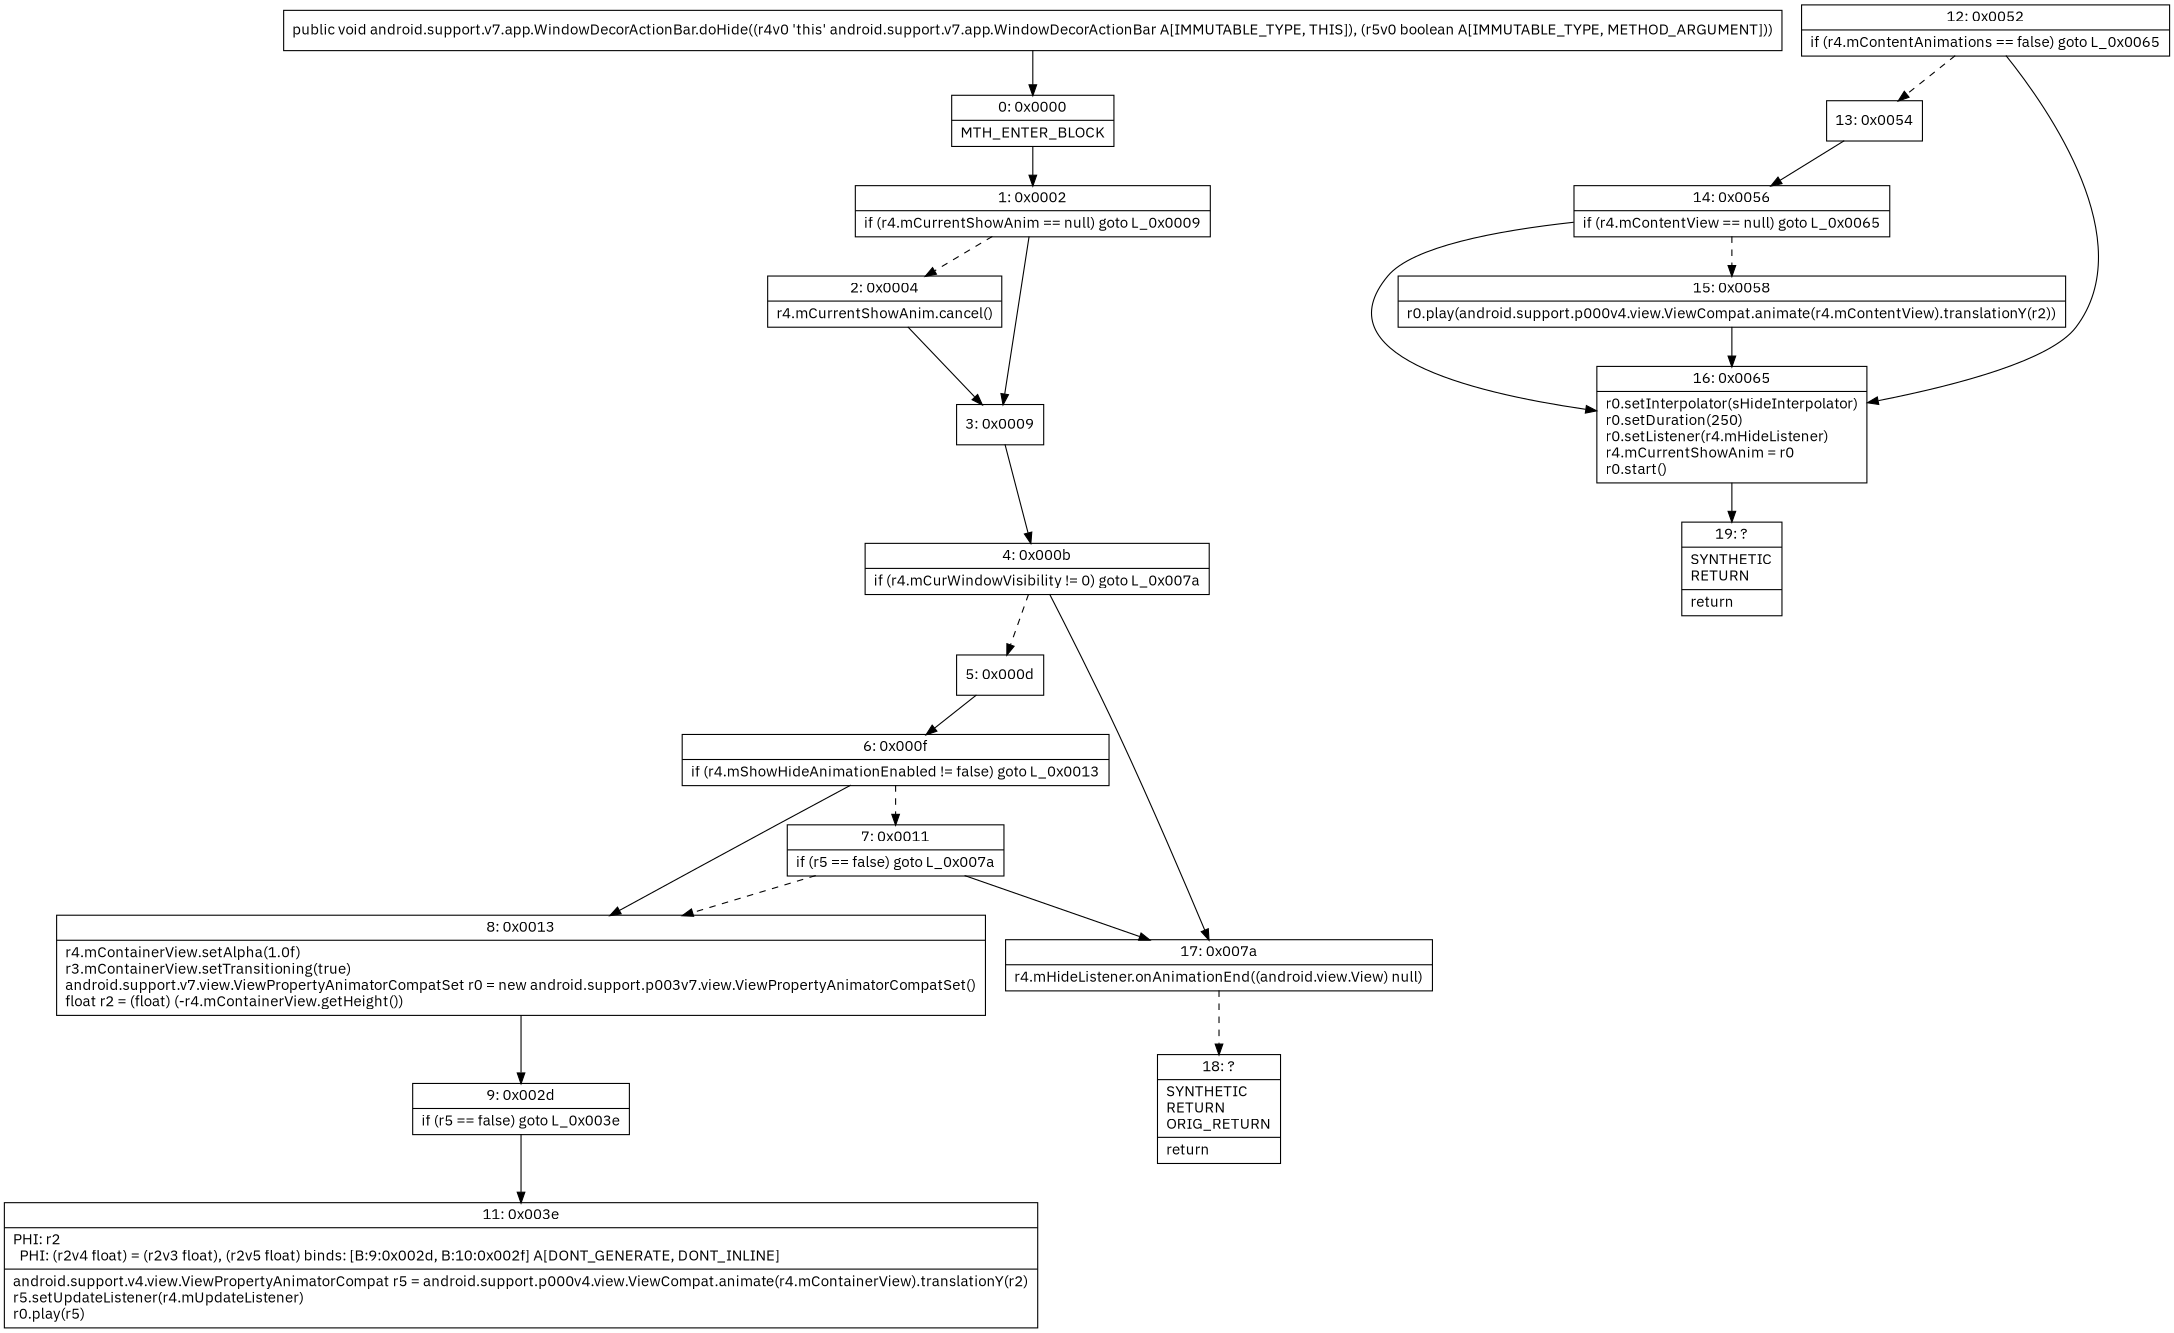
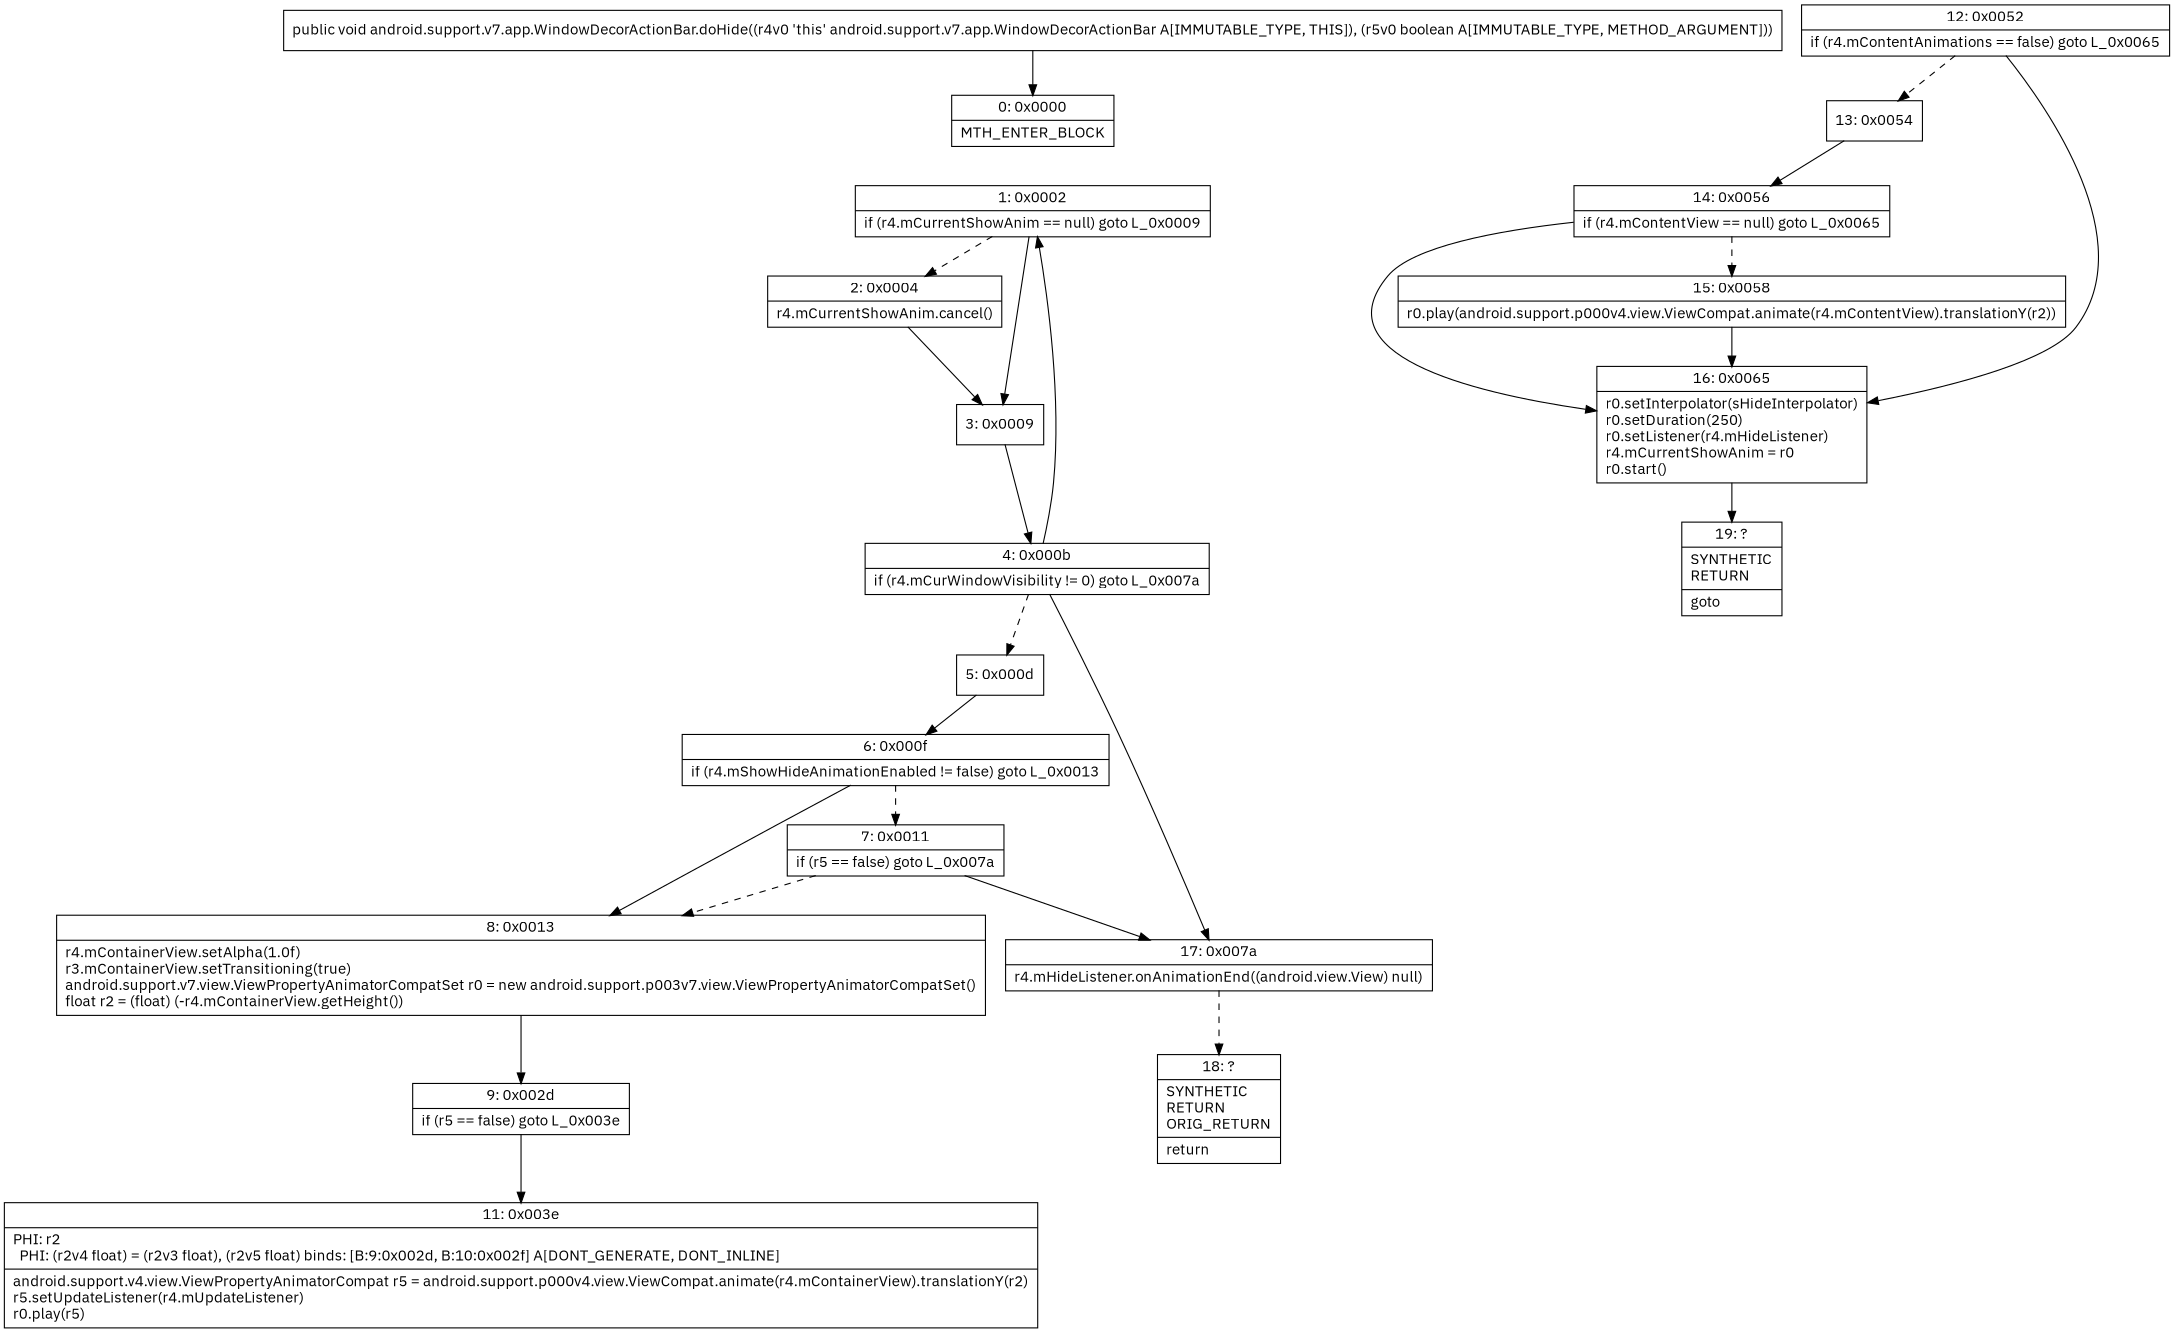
  digraph {
    fontname="IBM Plex Sans"
    node [fontname="IBM Plex Sans" shape=record]
    edge [fontname="IBM Plex Sans"]
    n1 [label="{0\:\ 0x0000|MTH_ENTER_BLOCK\l}"]
    n2 [label="{1\:\ 0x0002|if (r4.mCurrentShowAnim == null) goto L_0x0009\l}"]
    n3 [label="{2\:\ 0x0004|r4.mCurrentShowAnim.cancel()\l}"]
    n4 [label="{3\:\ 0x0009}"]
    n5 [label="{4\:\ 0x000b|if (r4.mCurWindowVisibility != 0) goto L_0x007a\l}"]
    n6 [label="{5\:\ 0x000d}"]
    n7 [label="{17\:\ 0x007a|r4.mHideListener.onAnimationEnd((android.view.View) null)\l}"]
    n8 [label="{6\:\ 0x000f|if (r4.mShowHideAnimationEnabled != false) goto L_0x0013\l}"]
    n9 [label="{18\:\ ?|SYNTHETIC\lRETURN\lORIG_RETURN\l|return\l}"]
    n10 [label="{7\:\ 0x0011|if (r5 == false) goto L_0x007a\l}"]
    n11 [label="{8\:\ 0x0013|r4.mContainerView.setAlpha(1.0f)\lr3.mContainerView.setTransitioning(true)\landroid.support.v7.view.ViewPropertyAnimatorCompatSet r0 = new android.support.p003v7.view.ViewPropertyAnimatorCompatSet()\lfloat r2 = (float) (\-r4.mContainerView.getHeight())\l}"]
    n12 [label="{9\:\ 0x002d|if (r5 == false) goto L_0x003e\l}"]
    n13 [label="{11\:\ 0x003e|PHI: r2 \l  PHI: (r2v4 float) = (r2v3 float), (r2v5 float) binds: [B:9:0x002d, B:10:0x002f] A[DONT_GENERATE, DONT_INLINE]\l|android.support.v4.view.ViewPropertyAnimatorCompat r5 = android.support.p000v4.view.ViewCompat.animate(r4.mContainerView).translationY(r2)\lr5.setUpdateListener(r4.mUpdateListener)\lr0.play(r5)\l}"]
    n14 [label="{12\:\ 0x0052|if (r4.mContentAnimations == false) goto L_0x0065\l}"]
    n15 [label="{13\:\ 0x0054}"]
    n16 [label="{16\:\ 0x0065|r0.setInterpolator(sHideInterpolator)\lr0.setDuration(250)\lr0.setListener(r4.mHideListener)\lr4.mCurrentShowAnim = r0\lr0.start()\l}"]
    n17 [label="{14\:\ 0x0056|if (r4.mContentView == null) goto L_0x0065\l}"]
-   n18 [label="{19\:\ ?|SYNTHETIC\lRETURN\l|return\l}"]
+   n18 [label="{19\:\ ?|SYNTHETIC\lRETURN\l|goto\l}"]
    n19 [label="{15\:\ 0x0058|r0.play(android.support.p000v4.view.ViewCompat.animate(r4.mContentView).translationY(r2))\l}"]
    n20 [label="{public void android.support.v7.app.WindowDecorActionBar.doHide((r4v0 'this' android.support.v7.app.WindowDecorActionBar A[IMMUTABLE_TYPE, THIS]), (r5v0 boolean A[IMMUTABLE_TYPE, METHOD_ARGUMENT])) }"]
-   n1 -> n2
+   n5 -> n2
    n2 -> n3 [style=dashed]
    n2 -> n4
    n3 -> n4
    n4 -> n5
    n5 -> n6 [style=dashed]
    n5 -> n7
    n6 -> n8
    n7 -> n9 [style=dashed]
    n8 -> n10 [style=dashed]
    n8 -> n11
    n10 -> n7
    n10 -> n11 [style=dashed]
    n11 -> n12
    n12 -> n13
    n14 -> n15 [style=dashed]
    n14 -> n16
    n15 -> n17
    n16 -> n18
    n17 -> n16
    n17 -> n19 [style=dashed]
    n19 -> n16
    n20 -> n1
  }
